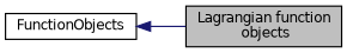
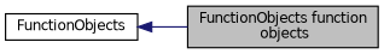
  digraph {
    rankdir=LR
    fontname="DejaVu Sans"
    node [color=black fontname="DejaVu Sans" fontsize=10 shape=record]
-   n1 [fillcolor=grey75 fontcolor=black height=0.2 label="Lagrangian function\l objects" style=filled width=0.4]
+   n1 [fillcolor=grey75 fontcolor=black height=0.2 label="FunctionObjects function\l objects" style=filled width=0.4]
    n2 [height=0.2 label=FunctionObjects width=0.4]
    n2 -> n1 [color=midnightblue dir=back fontname="DejaVu Sans" fontsize=10 labelfontname=Helvetica labelfontsize=10 shape=plaintext style=solid]
  }
